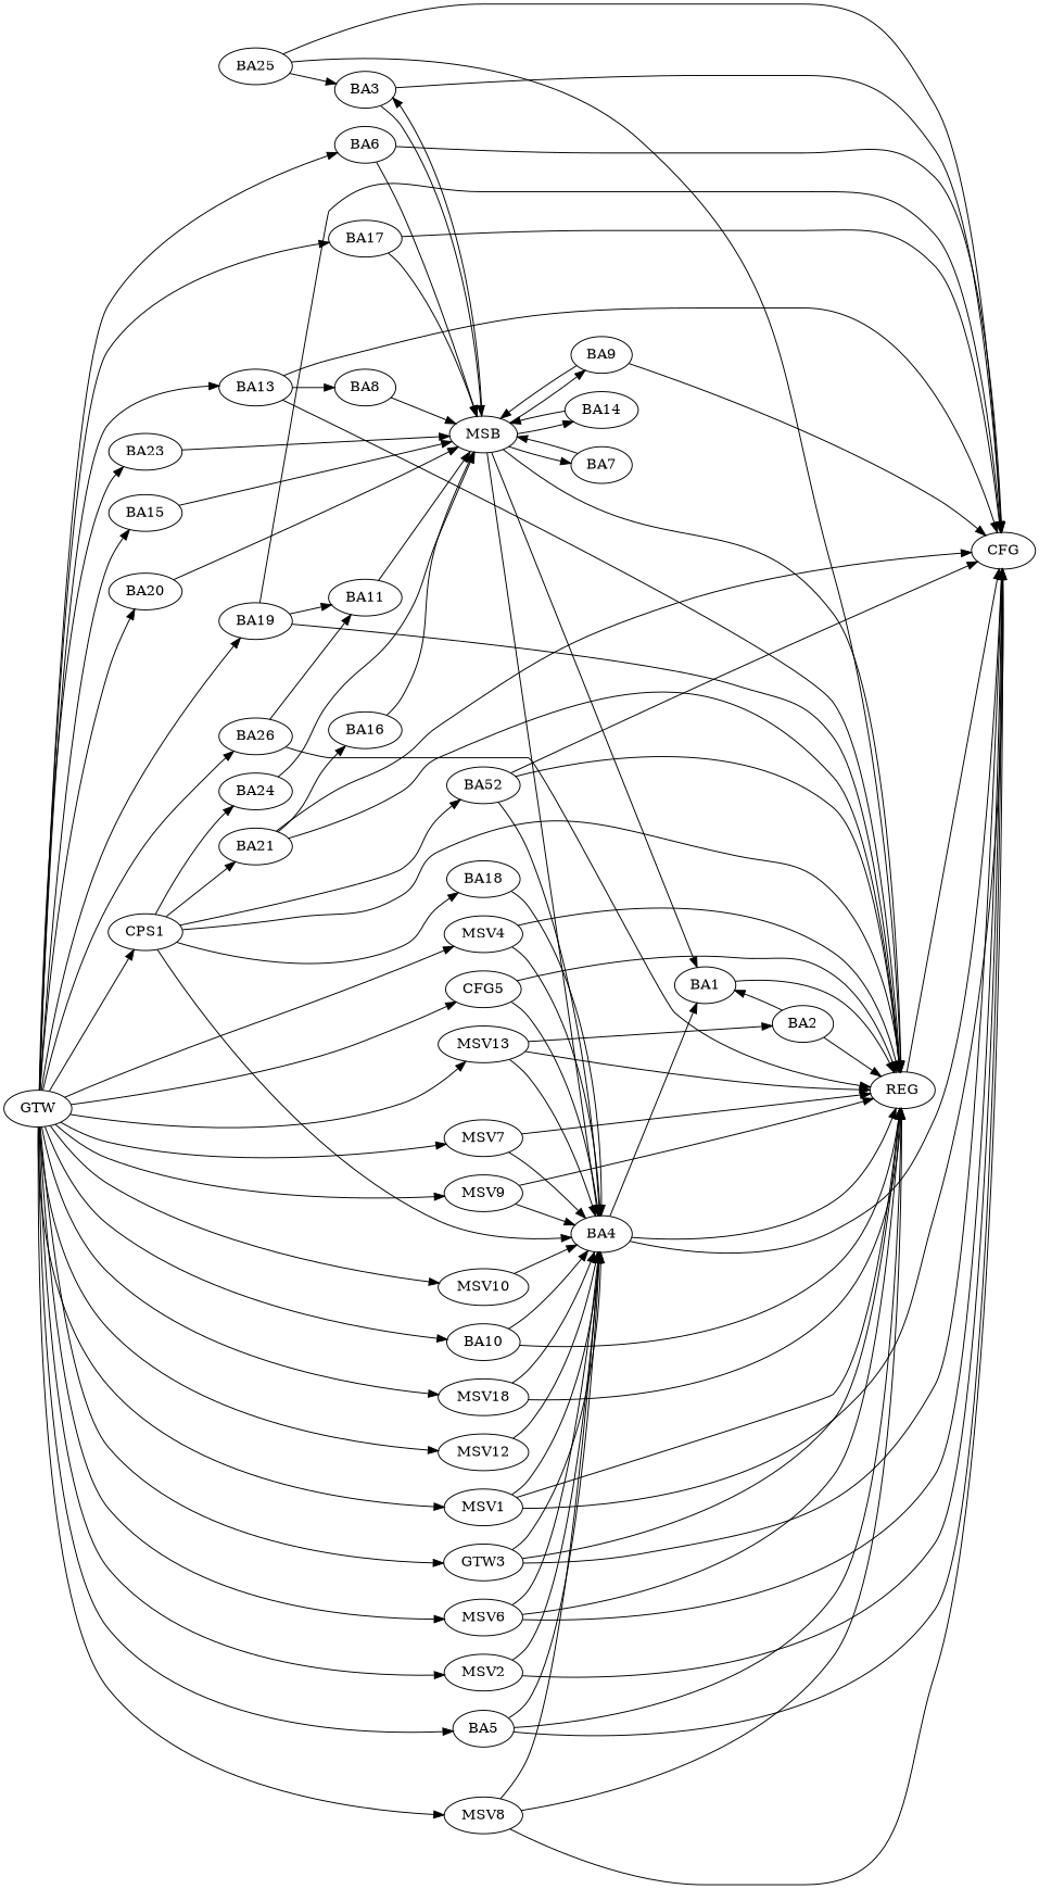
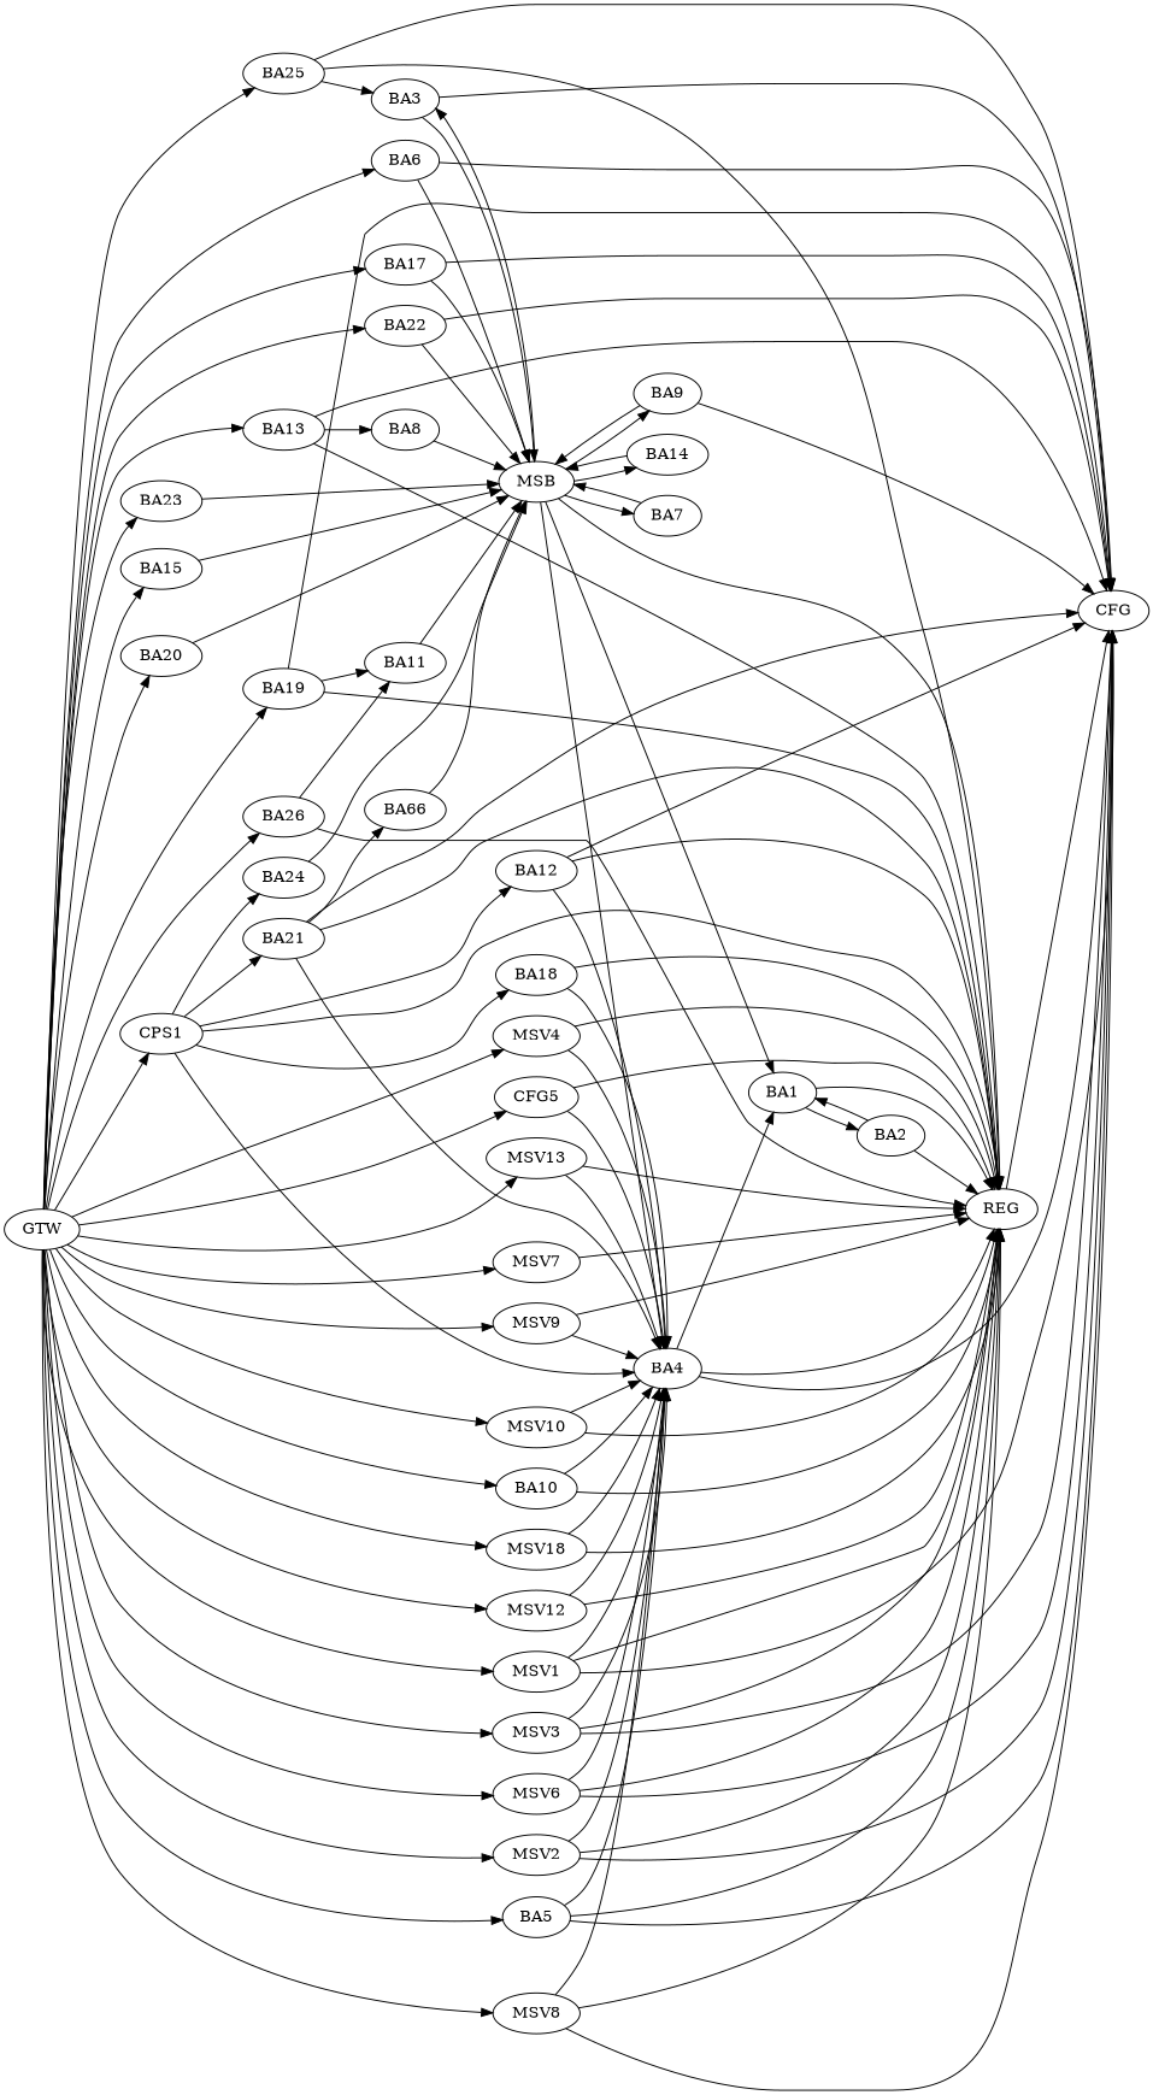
  strict digraph {
    rankdir=LR
    n1 [label=BA1]
    n2 [label=BA2]
    n3 [label=REG]
    n4 [label=CFG]
    n5 [label=BA3]
    n6 [label=MSB]
    n7 [label=BA4]
    n8 [label=BA7]
    n9 [label=BA9]
    n10 [label=BA14]
    n11 [label=BA5]
    n12 [label=BA6]
    n13 [label=BA8]
    n14 [label=BA10]
    n15 [label=BA11]
-   n16 [label=BA52]
+   n16 [label=BA12]
    n17 [label=BA13]
    n18 [label=BA15]
-   n19 [label=BA16]
+   n19 [label=BA66]
    n20 [label=BA17]
    n21 [label=BA18]
    n22 [label=BA19]
    n23 [label=BA20]
    n24 [label=BA21]
+   n25 [label=BA22]
    n26 [label=BA23]
    n27 [label=BA24]
    n28 [label=BA25]
    n29 [label=BA26]
    n30 [label=CPS1]
    n31 [label=GTW]
    n32 [label=MSV1]
    n33 [label=MSV2]
-   n34 [label=GTW3]
+   n34 [label=MSV3]
    n35 [label=MSV4]
    n36 [label=CFG5]
    n37 [label=MSV6]
    n38 [label=MSV7]
    n39 [label=MSV8]
    n40 [label=MSV9]
    n41 [label=MSV10]
    n42 [label=MSV18]
    n43 [label=MSV12]
    n44 [label=MSV13]
-   n44 -> n2
+   n1 -> n2
    n1 -> n3
    n2 -> n1
    n2 -> n3
    n3 -> n4
    n5 -> n4
    n5 -> n6
    n6 -> n1
    n6 -> n3
    n6 -> n5
    n6 -> n7
    n6 -> n8
    n6 -> n9
    n6 -> n10
    n7 -> n1
    n7 -> n3
    n7 -> n4
    n8 -> n6
    n9 -> n4
    n9 -> n6
    n10 -> n6
    n11 -> n3
    n11 -> n4
    n11 -> n7
    n12 -> n4
    n12 -> n6
    n13 -> n6
    n14 -> n3
    n14 -> n7
    n15 -> n6
    n16 -> n3
    n16 -> n4
    n16 -> n7
    n17 -> n3
    n17 -> n4
    n17 -> n13
    n18 -> n6
    n19 -> n6
    n20 -> n4
    n20 -> n6
+   n21 -> n3
    n21 -> n7
    n22 -> n3
    n22 -> n4
    n22 -> n15
    n23 -> n6
    n24 -> n3
    n24 -> n4
    n24 -> n19
+   n25 -> n4
+   n25 -> n6
    n26 -> n6
    n27 -> n6
    n28 -> n3
    n28 -> n4
    n28 -> n5
    n29 -> n3
    n29 -> n15
    n30 -> n3
    n30 -> n7
    n30 -> n16
    n30 -> n21
    n30 -> n24
    n30 -> n27
    n31 -> n11
    n31 -> n12
    n31 -> n14
    n31 -> n17
    n31 -> n18
    n31 -> n20
    n31 -> n22
    n31 -> n23
+   n31 -> n25
    n31 -> n26
+   n31 -> n28
    n31 -> n29
    n31 -> n30
    n31 -> n32
    n31 -> n33
    n31 -> n34
    n31 -> n35
    n31 -> n36
    n31 -> n37
    n31 -> n38
    n31 -> n39
    n31 -> n40
    n31 -> n41
    n31 -> n42
    n31 -> n43
    n31 -> n44
    n32 -> n3
    n32 -> n4
    n32 -> n7
+   n33 -> n3
    n33 -> n4
    n33 -> n7
    n34 -> n3
    n34 -> n4
    n34 -> n7
    n35 -> n3
    n35 -> n7
    n36 -> n3
    n36 -> n7
    n37 -> n3
    n37 -> n4
    n37 -> n7
    n38 -> n3
-   n38 -> n7
+   n24 -> n7
    n39 -> n3
    n39 -> n4
    n39 -> n7
    n40 -> n3
    n40 -> n7
+   n41 -> n3
    n41 -> n7
    n42 -> n3
    n42 -> n7
+   n43 -> n3
    n43 -> n7
    n44 -> n3
    n44 -> n7
  }
